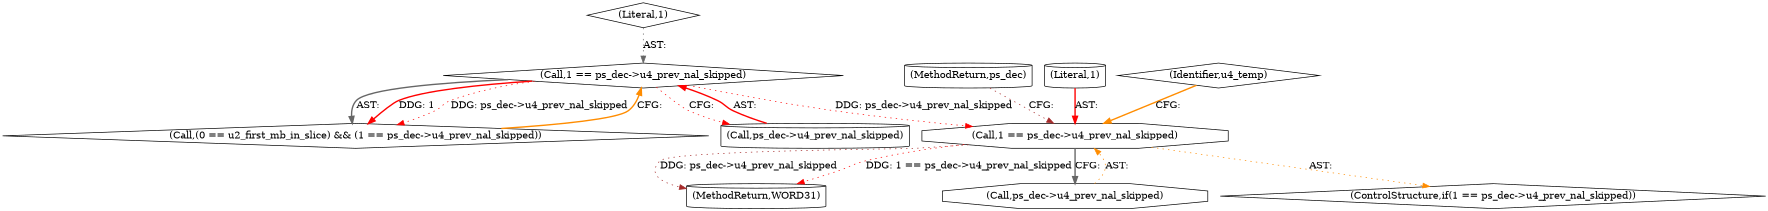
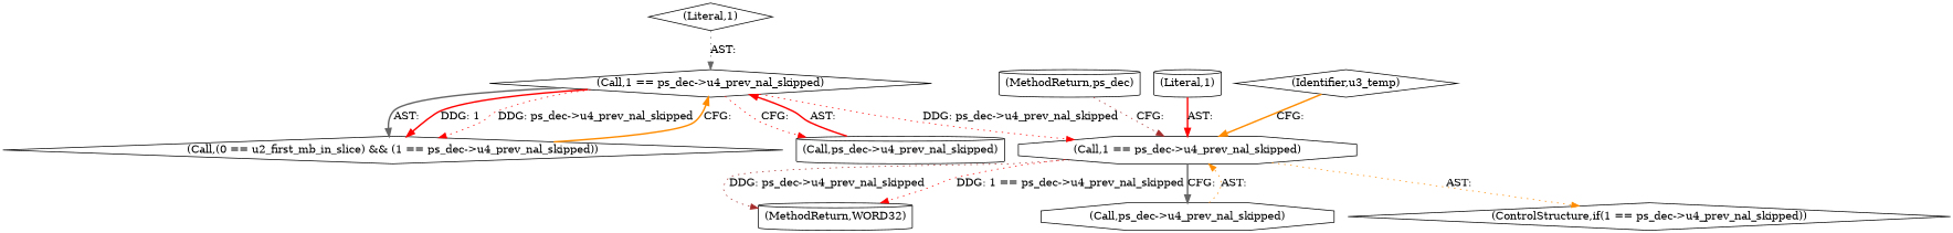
  digraph {
    node [shape=diamond]
    edge [color=red style=dotted]
    n1 [label="(Call,1 == ps_dec->u4_prev_nal_skipped)" shape=octagon]
-   n2 [label="(MethodReturn,WORD31)" shape=cylinder]
+   n2 [label="(MethodReturn,WORD32)" shape=cylinder]
    n3 [label="(Call,ps_dec->u4_prev_nal_skipped)" shape=octagon]
    n4 [label="(ControlStructure,if(1 == ps_dec->u4_prev_nal_skipped))"]
    n5 [label="(Call,1 == ps_dec->u4_prev_nal_skipped)"]
    n6 [label="(Call,(0 == u2_first_mb_in_slice) && (1 == ps_dec->u4_prev_nal_skipped))"]
    n7 [label="(Call,ps_dec->u4_prev_nal_skipped)" shape=cylinder]
    n8 [label="(MethodReturn,ps_dec)" shape=cylinder]
    n9 [label="(Literal,1)"]
    n10 [label="(Literal,1)" shape=cylinder]
-   n11 [label="(Identifier,u4_temp)"]
+   n11 [label="(Identifier,u3_temp)"]
    n1 -> n2 [color=brown label="DDG: ps_dec->u4_prev_nal_skipped"]
    n1 -> n2 [label="DDG: 1 == ps_dec->u4_prev_nal_skipped"]
    n1 -> n3 [color=gray40 label="CFG: " style=bold]
    n1 -> n4 [color=darkorange label="AST: "]
    n3 -> n1 [color=darkorange label="AST: "]
    n5 -> n1 [label="DDG: ps_dec->u4_prev_nal_skipped"]
    n5 -> n6 [color=gray40 label="AST: " style=bold]
    n5 -> n6 [label="DDG: 1" style=bold]
    n5 -> n6 [label="DDG: ps_dec->u4_prev_nal_skipped"]
    n5 -> n7 [label="CFG: "]
    n6 -> n5 [color=darkorange label="CFG: " style=bold]
    n7 -> n5 [label="AST: " style=bold]
    n8 -> n1 [color=brown label="CFG: "]
    n9 -> n5 [color=gray40 label="AST: "]
    n10 -> n1 [label="AST: " style=bold]
    n11 -> n1 [color=darkorange label="CFG: " style=bold]
  }
